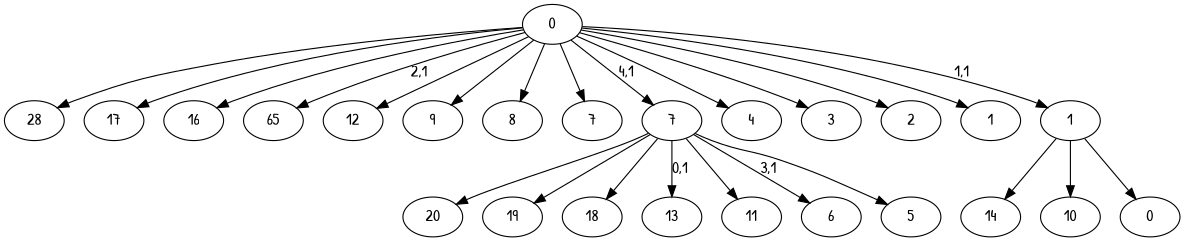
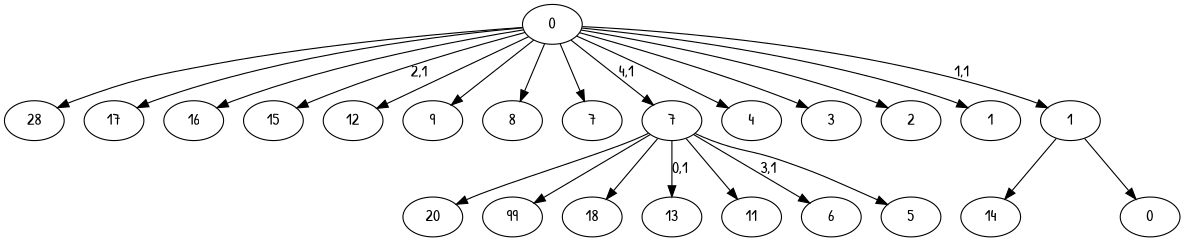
  digraph {
    fontname="Patrick Hand"
    node [fontname="Patrick Hand"]
    edge [fontname="Patrick Hand"]
    n1 [label=28]
    n2 [label=20]
-   n3 [label=19]
+   n3 [label=99]
    n4 [label=18]
    n5 [label=17]
    n6 [label=16]
-   n7 [label=65]
+   n7 [label=15]
    n8 [label=14]
    n9 [label=13]
    n10 [label=12]
    n11 [label=11]
-   n12 [label=10]
    n13 [label=9]
    n14 [label=8]
    n15 [label=7]
    n16 [label=6]
    n17 [label=5]
    7
    n19 [label=4]
    n20 [label=3]
    n21 [label=2]
    n22 [label=1]
    n23 [label=0]
    1
    0
    7 -> n2
    7 -> n3
    7 -> n4
    7 -> n9 [label="0,1"]
    7 -> n11
    7 -> n16 [label="3,1"]
    7 -> n17
    1 -> n8
-   1 -> n12
    1 -> n23
    0 -> n1
    0 -> n5
    0 -> n6
    0 -> n7 [label="2,1"]
    0 -> n10
    0 -> n13
    0 -> n14
    0 -> n15
    0 -> 7 [label="4,1"]
    0 -> n19
    0 -> n20
    0 -> n21
    0 -> n22
    0 -> 1 [label="1,1"]
  }
